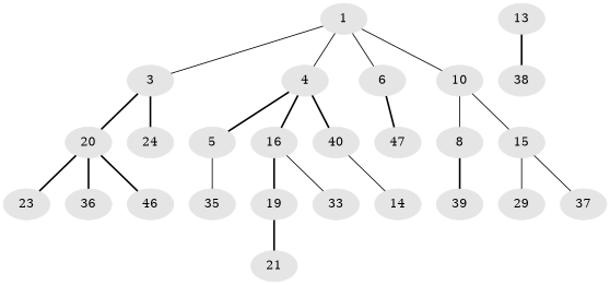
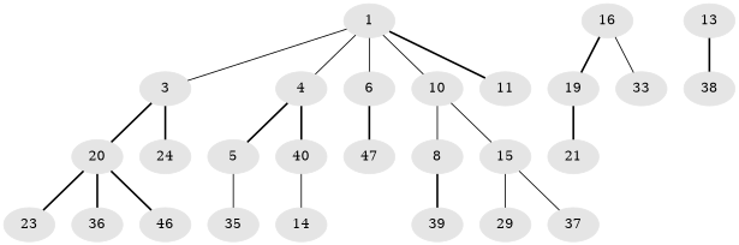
  graph {
    node [color=gray90 style=filled]
    edge [style=bold]
    1 [super="+2"]
    3 [super="+12+34+9"]
    4 [super="+7+45"]
    6 [super="+31"]
    10
+   11 [super="+30"]
    20
    24
    5
    16 [super="+28+22"]
    40
    47 [super="+54"]
    8 [super="+17+26"]
    15 [super="+48+51"]
    13 [super="+32+41"]
    38
    23 [super="+27"]
    36
    46
    35
    14 [super="+18"]
    19 [super="+43+25"]
    33
    39 [super="+53"]
    29 [super="+44+50"]
    37
    21
    1 -- 3 [style=solid]
    1 -- 4 [style=solid]
    1 -- 6 [style=solid]
    1 -- 10 [style=solid]
+   1 -- 11
    3 -- 20
    3 -- 24
    4 -- 5
-   4 -- 16
    4 -- 40
    6 -- 47
    10 -- 8 [style=solid]
    10 -- 15 [style=solid]
    20 -- 23
    20 -- 36
    20 -- 46
    5 -- 35 [style=solid]
    16 -- 19
    16 -- 33 [style=solid]
    40 -- 14 [style=solid]
    8 -- 39
    15 -- 29 [style=solid]
    15 -- 37 [style=solid]
    13 -- 38
    19 -- 21
  }
